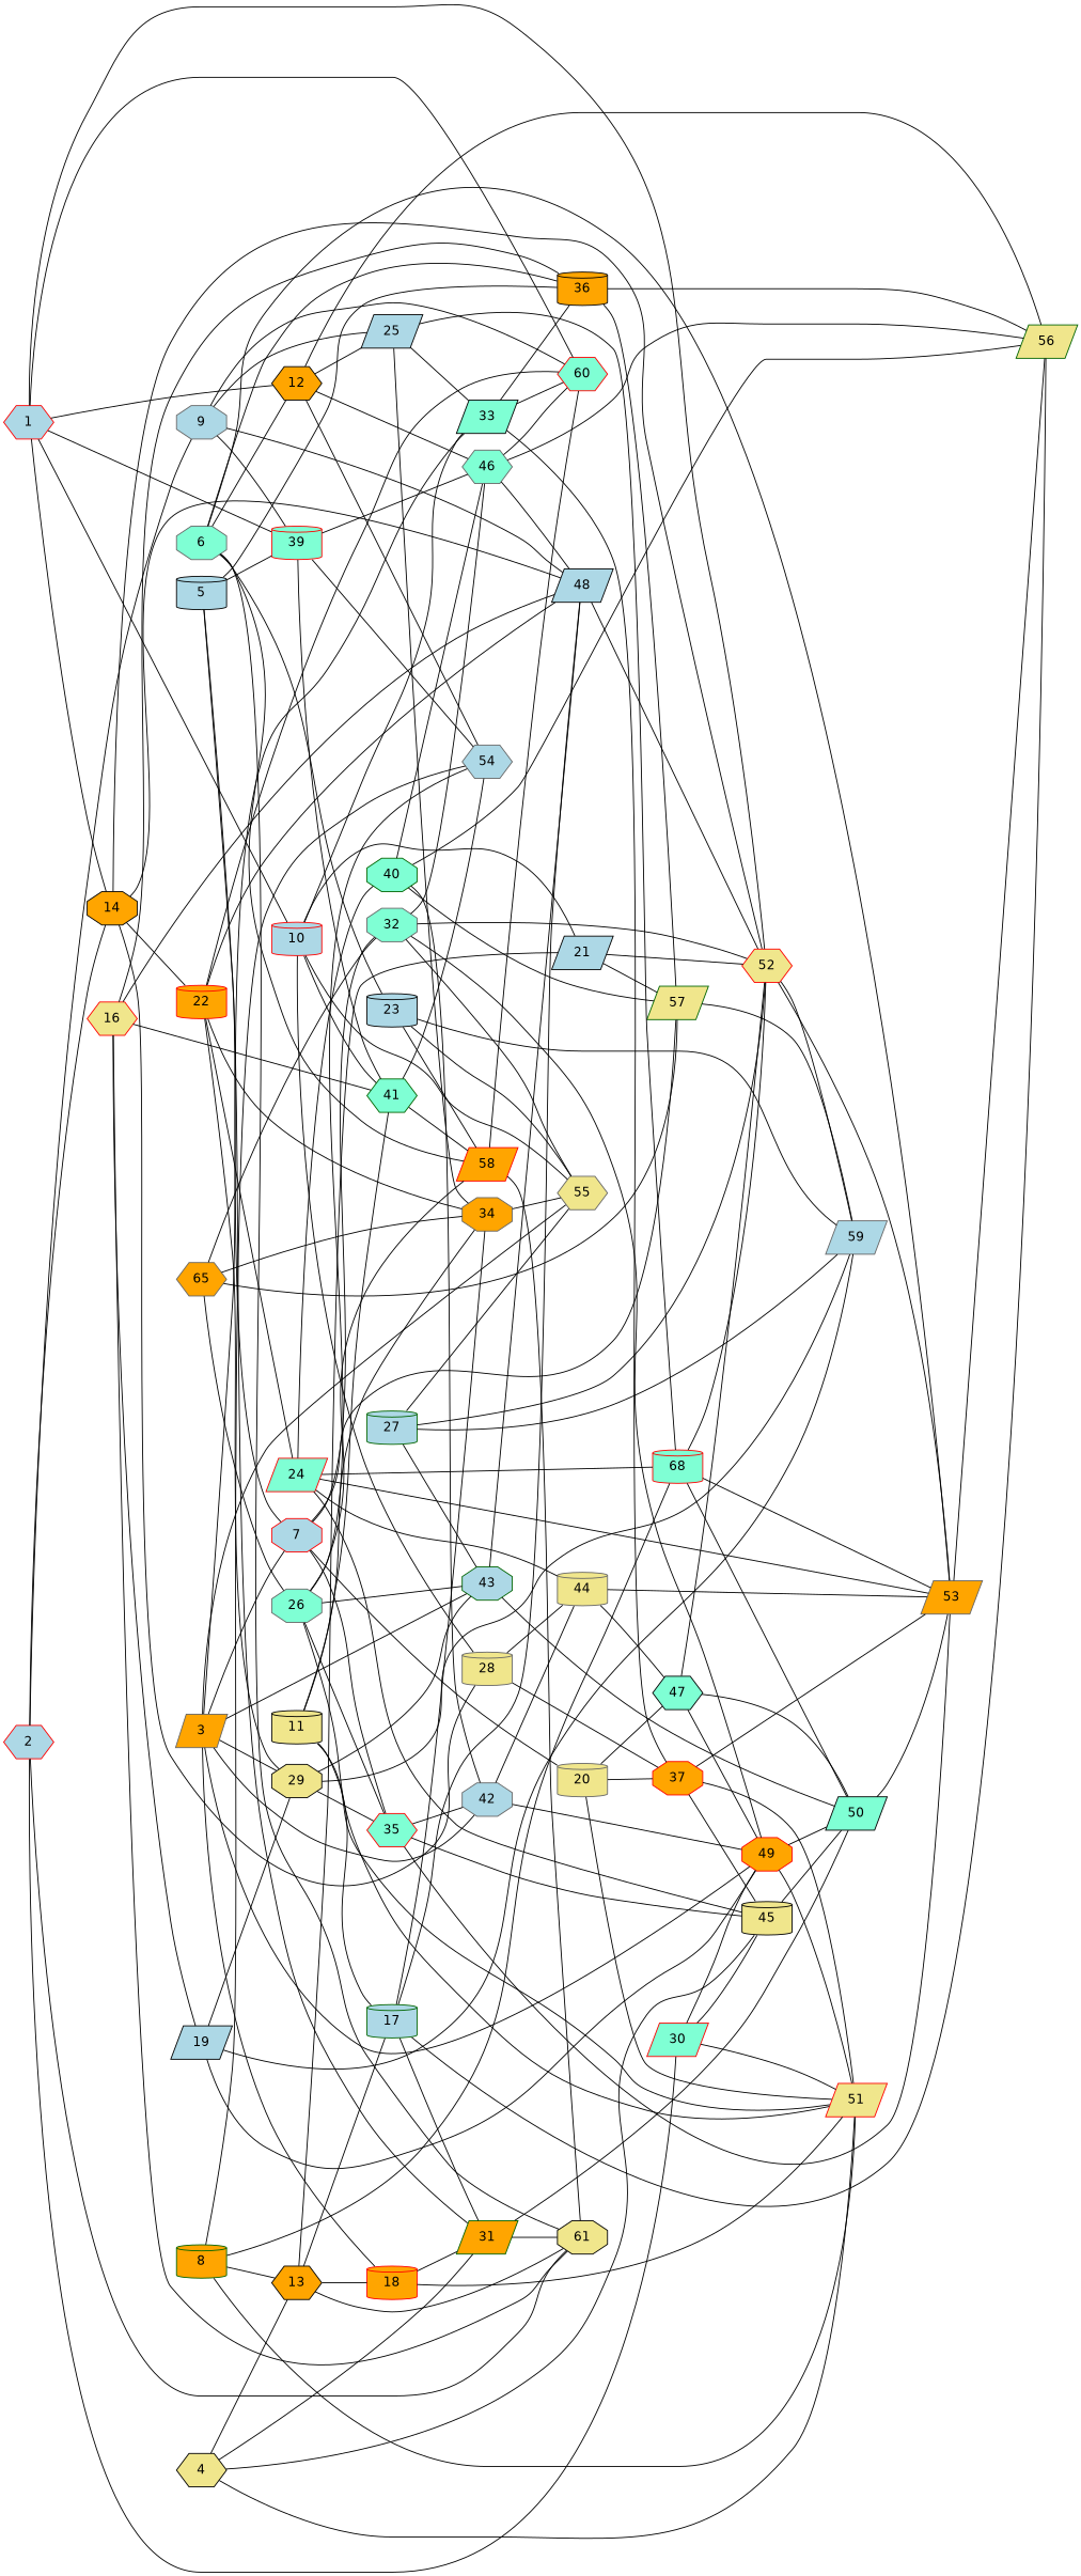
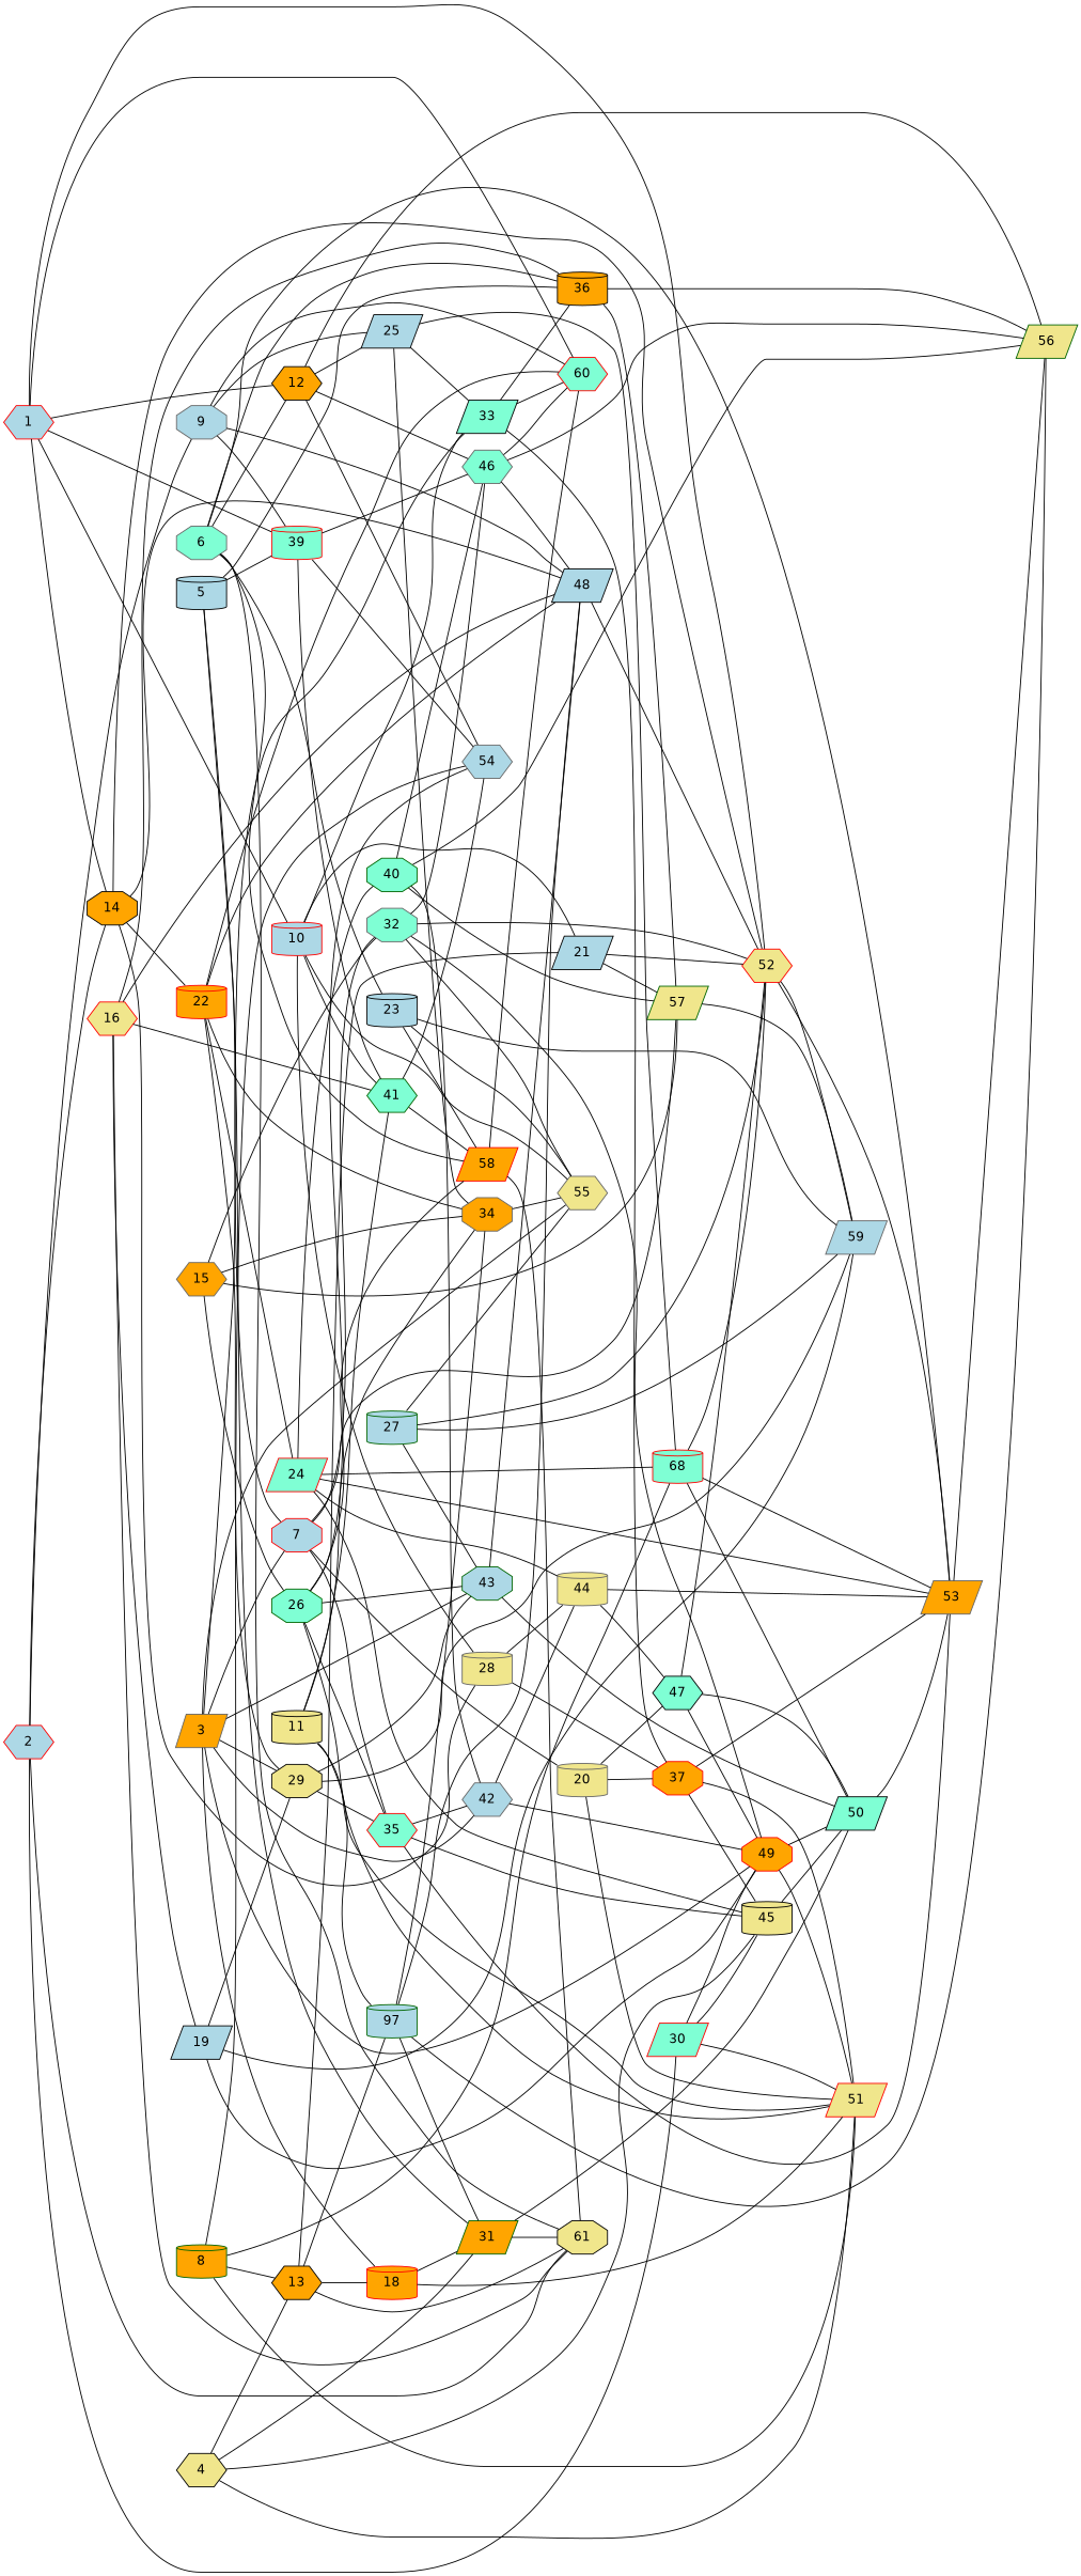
  graph {
    fontname="DejaVu Sans"
    rankdir=LR
    node [color=red fillcolor=lightblue fontname="DejaVu Sans" shape=cylinder style=filled]
    edge [fontname="DejaVu Sans" weight=1.0]
    1 [shape=hexagon]
    10
    12 [color=black fillcolor=orange shape=hexagon]
    14 [color=black fillcolor=orange shape=octagon]
    39 [fillcolor=aquamarine]
    52 [fillcolor=khaki shape=hexagon]
    60 [fillcolor=aquamarine shape=hexagon]
    33 [color=black fillcolor=aquamarine shape=parallelogram]
    55 [color=gray40 fillcolor=khaki shape=hexagon]
    21 [color=black shape=parallelogram]
    28 [color=gray40 fillcolor=khaki]
    41 [color=darkgreen fillcolor=aquamarine shape=hexagon]
    54 [color=gray40 shape=hexagon]
    25 [color=black shape=parallelogram]
    56 [color=darkgreen fillcolor=khaki shape=parallelogram]
    46 [color=gray40 fillcolor=aquamarine shape=hexagon]
    48 [color=black shape=parallelogram]
    22 [fillcolor=orange]
    53 [color=gray40 fillcolor=orange shape=parallelogram]
    59 [color=gray40 shape=parallelogram]
    2 [shape=hexagon]
    9 [color=gray40 shape=octagon]
    30 [fillcolor=aquamarine shape=parallelogram]
    61 [color=black fillcolor=khaki shape=octagon]
    49 [fillcolor=orange shape=octagon]
    45 [color=black fillcolor=khaki]
    51 [fillcolor=khaki shape=parallelogram]
    3 [color=gray40 fillcolor=orange shape=parallelogram]
    7 [shape=octagon]
    18 [fillcolor=orange]
    29 [color=black fillcolor=khaki shape=octagon]
-   42 [color=gray40 shape=octagon]
+   42 [color=gray40 shape=hexagon]
    43 [color=darkgreen shape=octagon]
    20 [color=gray40 fillcolor=khaki]
    32 [color=gray40 fillcolor=aquamarine shape=octagon]
    35 [fillcolor=aquamarine shape=hexagon]
    57 [color=darkgreen fillcolor=khaki shape=parallelogram]
    31 [color=darkgreen fillcolor=orange shape=parallelogram]
    36 [color=black fillcolor=orange]
    37 [fillcolor=orange shape=octagon]
    44 [color=gray40 fillcolor=khaki]
    50 [color=black fillcolor=aquamarine shape=parallelogram]
    4 [color=black fillcolor=khaki shape=hexagon]
    13 [color=black fillcolor=orange shape=hexagon]
-   17 [color=darkgreen]
+   17 [color=darkgreen label=97]
    5 [color=black]
    6 [color=gray40 fillcolor=aquamarine shape=octagon]
    23 [color=black]
    58 [fillcolor=orange shape=parallelogram]
    47 [color=black fillcolor=aquamarine shape=hexagon]
    8 [color=darkgreen fillcolor=orange]
    n52 [fillcolor=aquamarine label=68]
    34 [color=gray40 fillcolor=orange shape=octagon]
    11 [color=black fillcolor=khaki]
    40 [color=darkgreen fillcolor=aquamarine shape=octagon]
    24 [fillcolor=aquamarine shape=parallelogram]
-   15 [color=gray40 fillcolor=orange shape=hexagon label=65]
-   26 [color=gray40 fillcolor=aquamarine shape=octagon]
+   15 [color=gray40 fillcolor=orange shape=hexagon]
+   26 [color=darkgreen fillcolor=aquamarine shape=octagon]
    16 [fillcolor=khaki shape=hexagon]
    19 [color=black shape=parallelogram]
    27 [color=darkgreen]
    1 -- 10
    1 -- 12
    1 -- 14
    1 -- 39
    1 -- 52
    1 -- 60
    10 -- 33
    10 -- 55
    10 -- 21
    10 -- 28
    10 -- 41
    12 -- 54
    12 -- 25
    12 -- 56
    12 -- 46
    14 -- 52
    14 -- 28
    14 -- 48
    14 -- 22
    39 -- 41
    39 -- 54
    39 -- 46
    52 -- 53
    52 -- 59
    33 -- 60
    33 -- 36
    33 -- 37
    21 -- 52
    21 -- 57
    28 -- 37
    28 -- 44
    41 -- 54
    41 -- 58
    25 -- 33
    25 -- n52
    25 -- 34
    46 -- 60
    46 -- 56
    46 -- 48
    48 -- 52
    22 -- 60
    22 -- 48
    22 -- 29
    22 -- 34
    22 -- 24
    53 -- 56
    2 -- 14
    2 -- 9
    2 -- 30
    2 -- 61
    9 -- 39
    9 -- 60
    9 -- 25
    9 -- 48 [weight=2.0]
    30 -- 49 [weight=2.0]
    30 -- 45
    30 -- 51 [weight=2.0]
    49 -- 51
    49 -- 50
    45 -- 50
    3 -- 33
    3 -- 55
    3 -- 49
    3 -- 7
    3 -- 18
    3 -- 29
    3 -- 42
    3 -- 43
    7 -- 20
    7 -- 32
    7 -- 35
    7 -- 57
    18 -- 51
    18 -- 31
    29 -- 59
    29 -- 43
    29 -- 35
    42 -- 49 [weight=2.0]
    42 -- 44
    43 -- 48
    43 -- 50
    20 -- 51
    20 -- 37
    20 -- 47
    32 -- 52
    32 -- 55
    32 -- 46
    32 -- 49
    35 -- 53
    35 -- 45
    35 -- 42
    57 -- 59
    31 -- 61
    31 -- 50
    36 -- 56
    36 -- 57
    37 -- 53
    37 -- 45
    37 -- 51
    44 -- 53
    44 -- 47 [weight=2.0]
    50 -- 53 [weight=2.0]
    4 -- 45
    4 -- 51
    4 -- 31
    4 -- 13
    13 -- 21
    13 -- 61
    13 -- 18
    13 -- 17
    17 -- 56
    17 -- 48
    17 -- 31
    17 -- 34
    5 -- 39
    5 -- 7
    5 -- 31
    5 -- 36
    6 -- 12
    6 -- 53
    6 -- 61
    6 -- 36
    6 -- 23
    6 -- 58
    23 -- 55
    23 -- 59
    23 -- 58
    58 -- 60
    58 -- 61
    47 -- 52
    47 -- 49
    47 -- 50
    8 -- 54
    8 -- 51
    8 -- 13
    8 -- n52
    n52 -- 52
    n52 -- 53
    n52 -- 50
    34 -- 55
    11 -- 41
    11 -- 51
    11 -- 17
    11 -- 34
    40 -- 56
    40 -- 46
    40 -- 42
    40 -- 57
    24 -- 53
    24 -- 45
    24 -- 44
    24 -- n52
    24 -- 40
    15 -- 32
    15 -- 57
    15 -- 34
    15 -- 26
    26 -- 54
    26 -- 51
    26 -- 43
    26 -- 35
    26 -- 58
    16 -- 41
    16 -- 48 [weight=2.0]
    16 -- 61
    16 -- 36
    16 -- 19
    19 -- 59
    19 -- 49
    19 -- 29
    27 -- 52
    27 -- 55
    27 -- 59
    27 -- 43
  }
